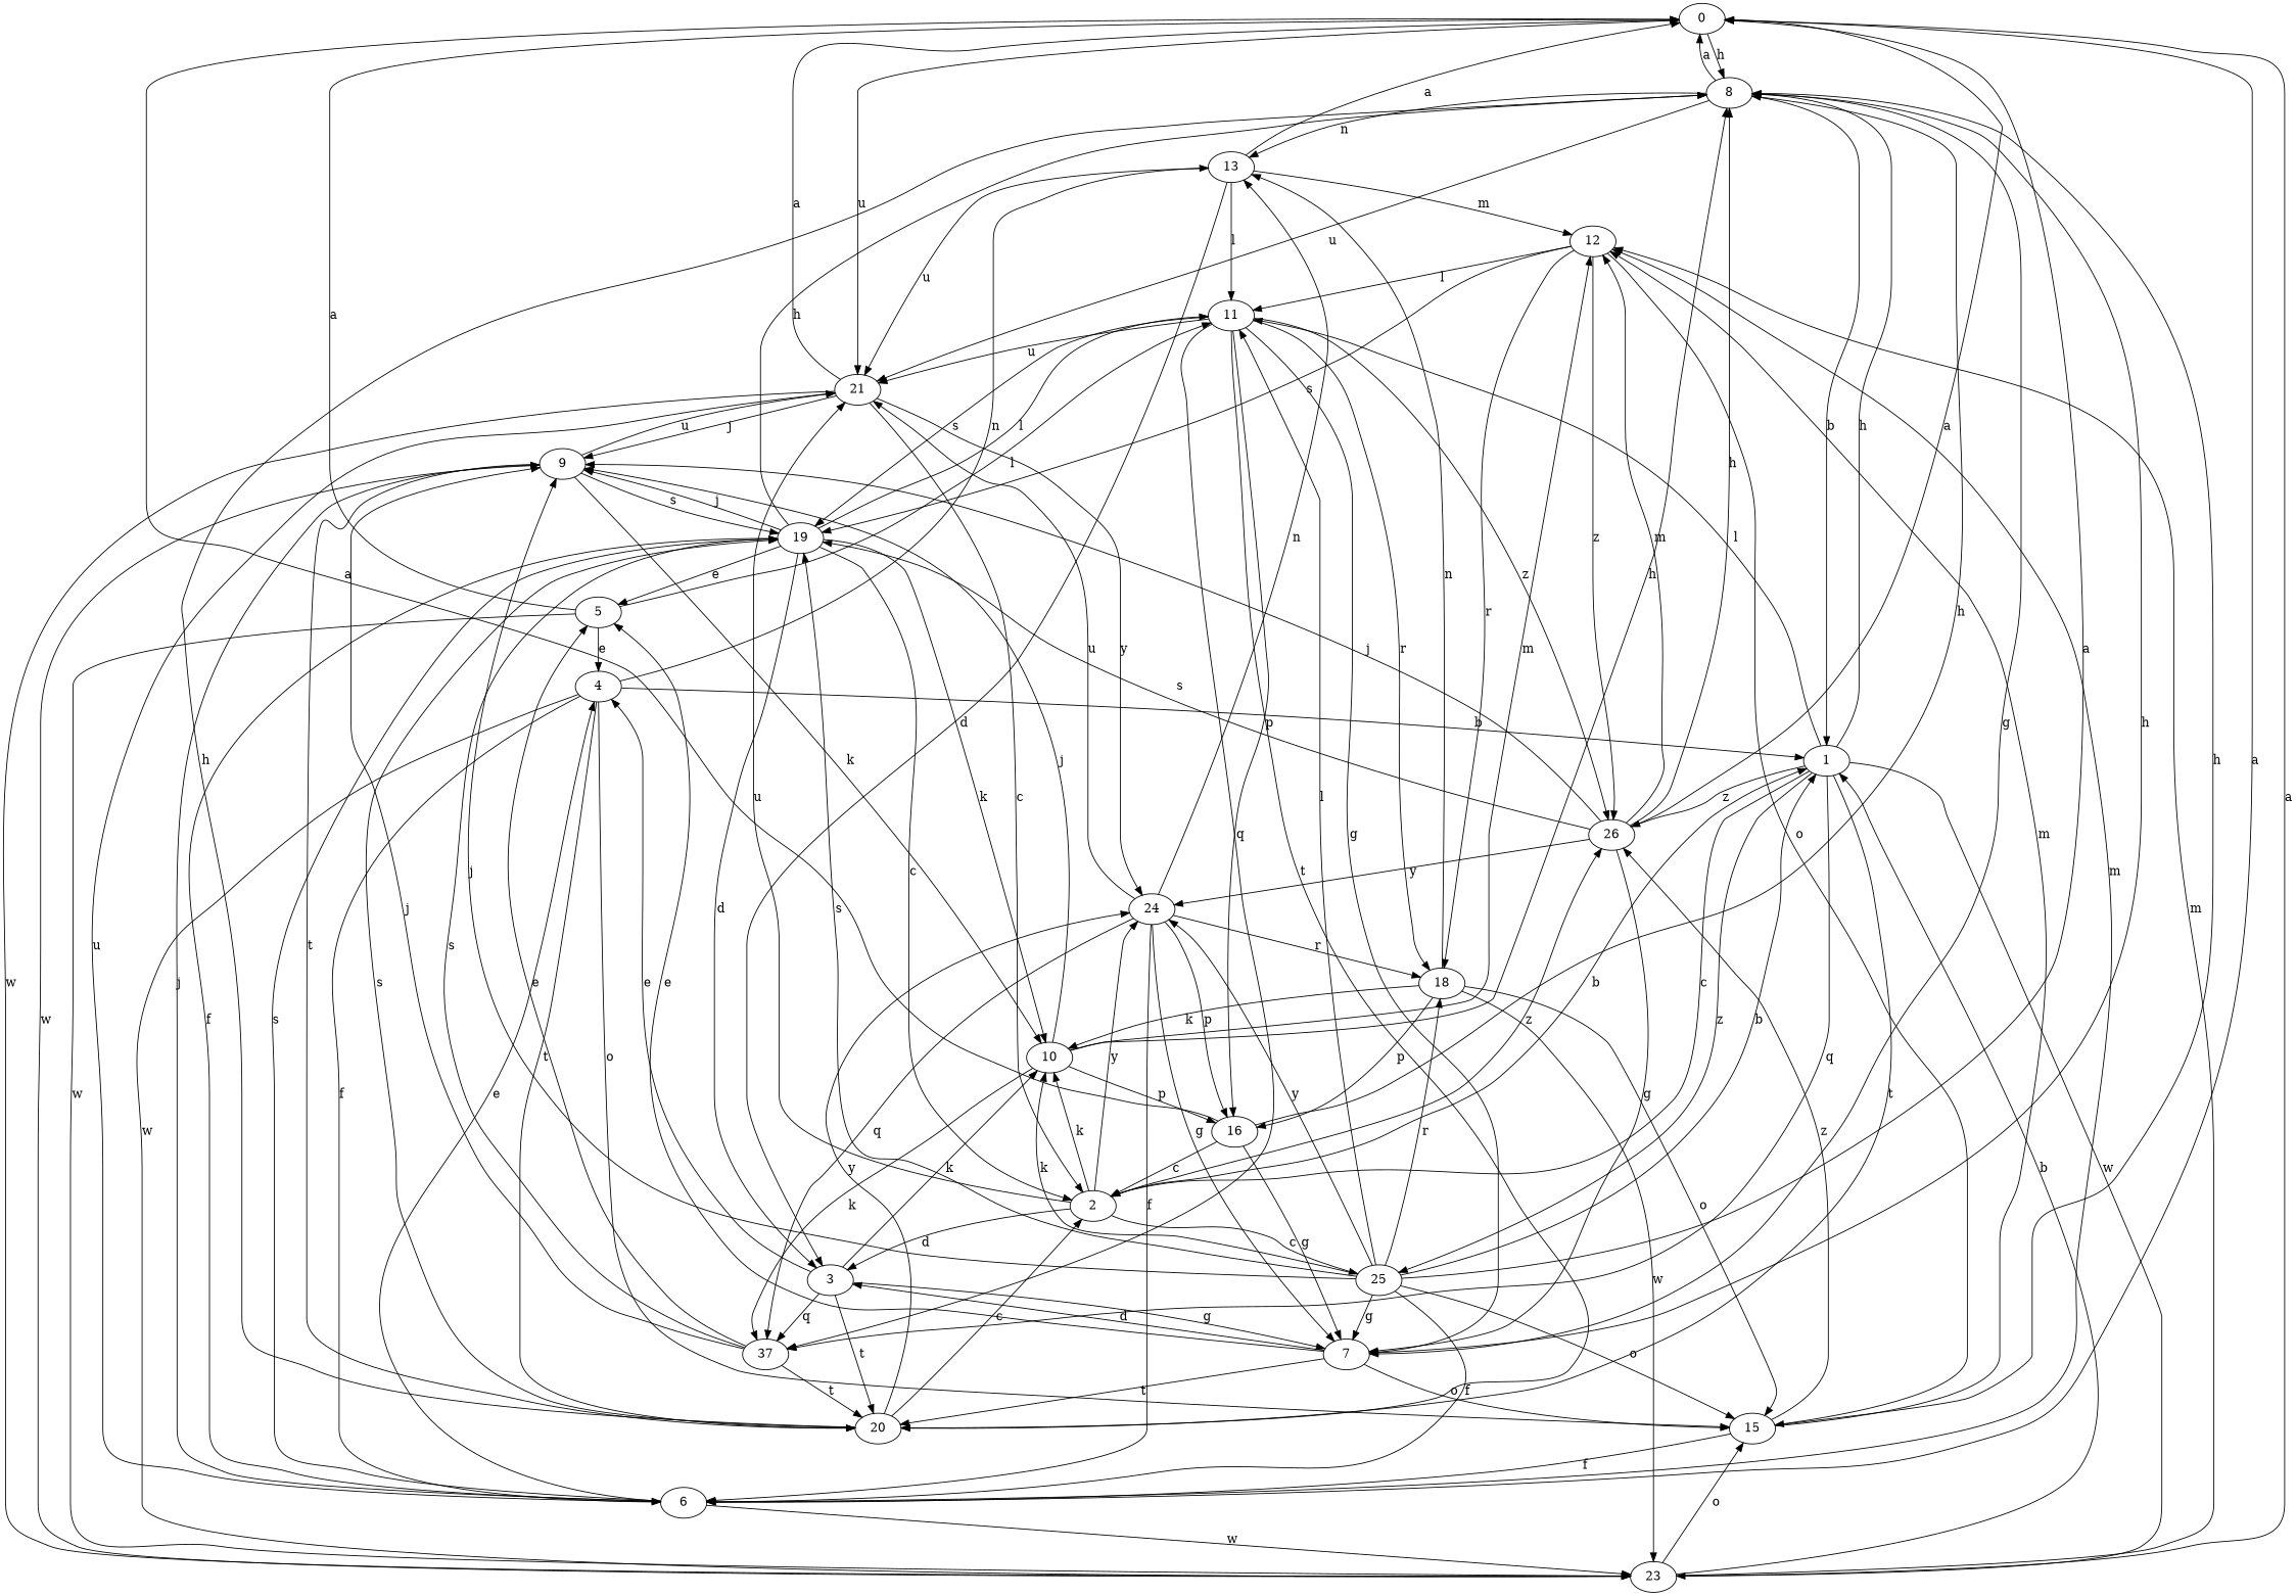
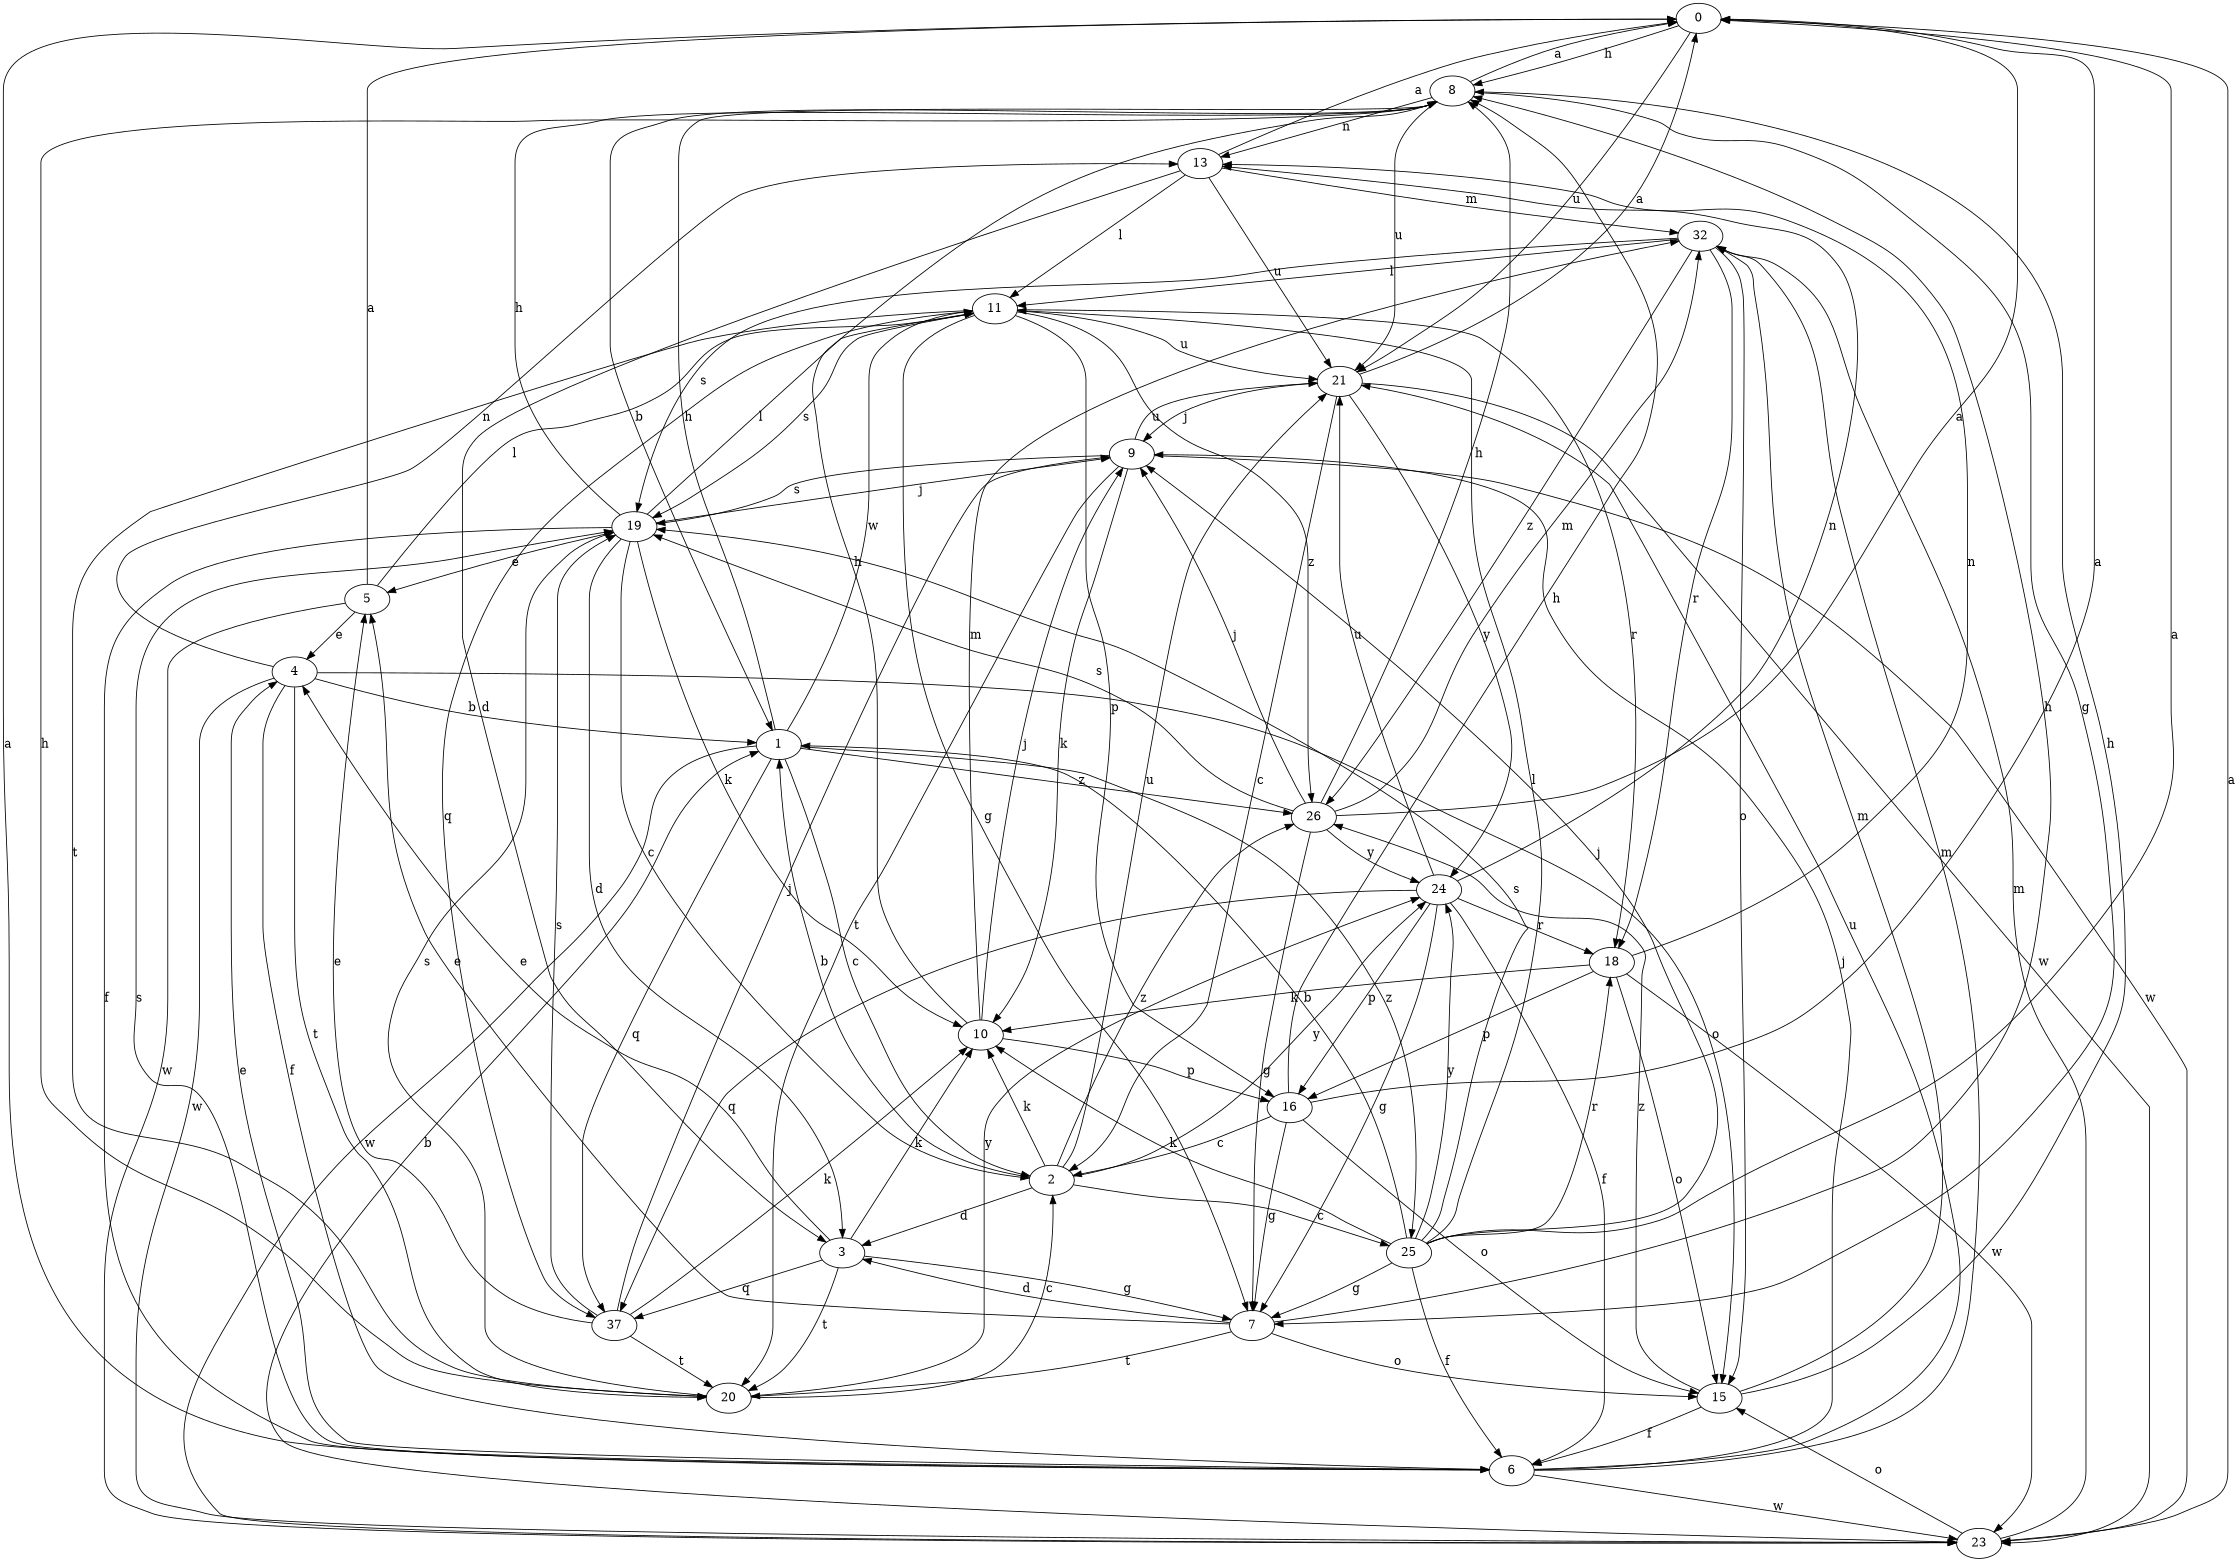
  strict digraph {
    0
    8
    21
    1
    7
    13
    2
    23
    24
    9
    11
    n12 [label=37]
    20
    25
    26
    3
    10
    6
    4
-   12
+   12 [label=32]
    19
    16
    18
    5
    15
    0 -> 8 [label=h]
    0 -> 21 [label=u]
    8 -> 0 [label=a]
    8 -> 21 [label=u]
    8 -> 1 [label=b]
    8 -> 7 [label=g]
    8 -> 13 [label=n]
    21 -> 0 [label=a]
    21 -> 2 [label=c]
    21 -> 23 [label=w]
    21 -> 24 [label=y]
    21 -> 9 [label=j]
    1 -> 8 [label=h]
    1 -> 2 [label=c]
    1 -> 23 [label=w]
-   1 -> 11 [label=l]
+   1 -> 11 [label=w]
    1 -> n12 [label=q]
-   1 -> 20 [label=t]
    1 -> 25 [label=z]
    1 -> 26 [label=z]
    7 -> 8 [label=h]
    7 -> 20 [label=t]
    7 -> 3 [label=d]
    7 -> 5 [label=e]
    7 -> 15 [label=o]
    13 -> 0 [label=a]
    13 -> 21 [label=u]
    13 -> 11 [label=l]
    13 -> 3 [label=d]
    13 -> 12 [label=m]
    2 -> 21 [label=u]
    2 -> 1 [label=b]
    2 -> 24 [label=y]
    2 -> 25 [label=c]
    2 -> 26 [label=z]
    2 -> 3 [label=d]
    2 -> 10 [label=k]
    23 -> 0 [label=a]
    23 -> 1 [label=b]
    23 -> 12 [label=m]
    23 -> 15 [label=o]
    24 -> 21 [label=u]
    24 -> 7 [label=g]
    24 -> 13 [label=n]
    24 -> n12 [label=q]
    24 -> 6 [label=f]
    24 -> 16 [label=p]
    24 -> 18 [label=r]
    9 -> 21 [label=u]
    9 -> 23 [label=w]
    9 -> 20 [label=t]
    9 -> 10 [label=k]
    9 -> 19 [label=s]
    11 -> 21 [label=u]
    11 -> 7 [label=g]
    11 -> n12 [label=q]
    11 -> 20 [label=t]
    11 -> 26 [label=z]
    11 -> 19 [label=s]
    11 -> 16 [label=p]
    11 -> 18 [label=r]
    n12 -> 9 [label=j]
    n12 -> 20 [label=t]
-   10 -> n12 [label=k]
+   n12 -> 10 [label=k]
    n12 -> 19 [label=s]
    n12 -> 5 [label=e]
    20 -> 8 [label=h]
    20 -> 2 [label=c]
    20 -> 24 [label=y]
    20 -> 19 [label=s]
    25 -> 0 [label=a]
    25 -> 1 [label=b]
    25 -> 7 [label=g]
    25 -> 24 [label=y]
    25 -> 9 [label=j]
    25 -> 11 [label=l]
    25 -> 10 [label=k]
    25 -> 6 [label=f]
    25 -> 19 [label=s]
    25 -> 18 [label=r]
    26 -> 0 [label=a]
    26 -> 8 [label=h]
    26 -> 7 [label=g]
    26 -> 24 [label=y]
    26 -> 9 [label=j]
    26 -> 12 [label=m]
    26 -> 19 [label=s]
    3 -> 7 [label=g]
    3 -> n12 [label=q]
    3 -> 20 [label=t]
    3 -> 10 [label=k]
    3 -> 4 [label=e]
    10 -> 8 [label=h]
    10 -> 9 [label=j]
    10 -> 12 [label=m]
    10 -> 16 [label=p]
    6 -> 0 [label=a]
    6 -> 21 [label=u]
    6 -> 23 [label=w]
    6 -> 9 [label=j]
    6 -> 4 [label=e]
    6 -> 12 [label=m]
    6 -> 19 [label=s]
    4 -> 1 [label=b]
    4 -> 13 [label=n]
    4 -> 23 [label=w]
    4 -> 20 [label=t]
    4 -> 6 [label=f]
    4 -> 15 [label=o]
    12 -> 11 [label=l]
    12 -> 26 [label=z]
    12 -> 19 [label=s]
    12 -> 18 [label=r]
    12 -> 15 [label=o]
    19 -> 8 [label=h]
    19 -> 2 [label=c]
    19 -> 9 [label=j]
    19 -> 11 [label=l]
    19 -> 3 [label=d]
    19 -> 10 [label=k]
    19 -> 6 [label=f]
    19 -> 5 [label=e]
    16 -> 0 [label=a]
    16 -> 8 [label=h]
    16 -> 7 [label=g]
    16 -> 2 [label=c]
-   25 -> 15 [label=o]
+   16 -> 15 [label=o]
    18 -> 13 [label=n]
    18 -> 23 [label=w]
    18 -> 10 [label=k]
    18 -> 16 [label=p]
    18 -> 15 [label=o]
    5 -> 0 [label=a]
    5 -> 23 [label=w]
    5 -> 11 [label=l]
    5 -> 4 [label=e]
    15 -> 8 [label=h]
    15 -> 26 [label=z]
    15 -> 6 [label=f]
    15 -> 12 [label=m]
  }
